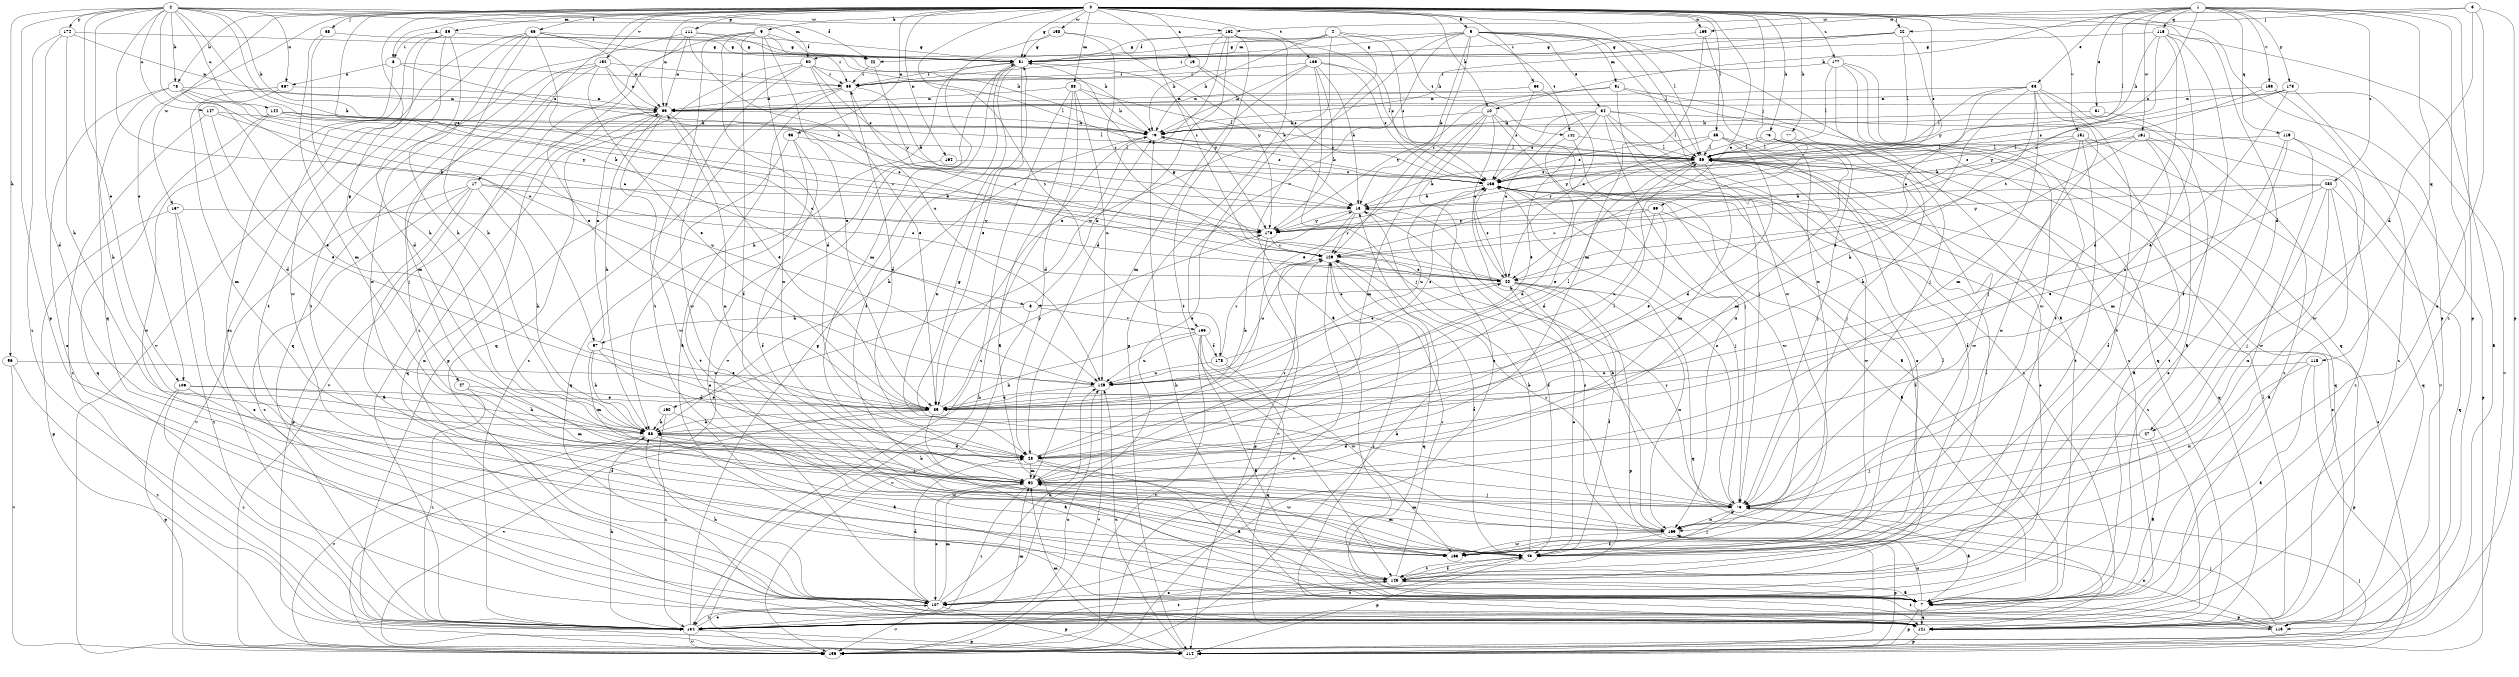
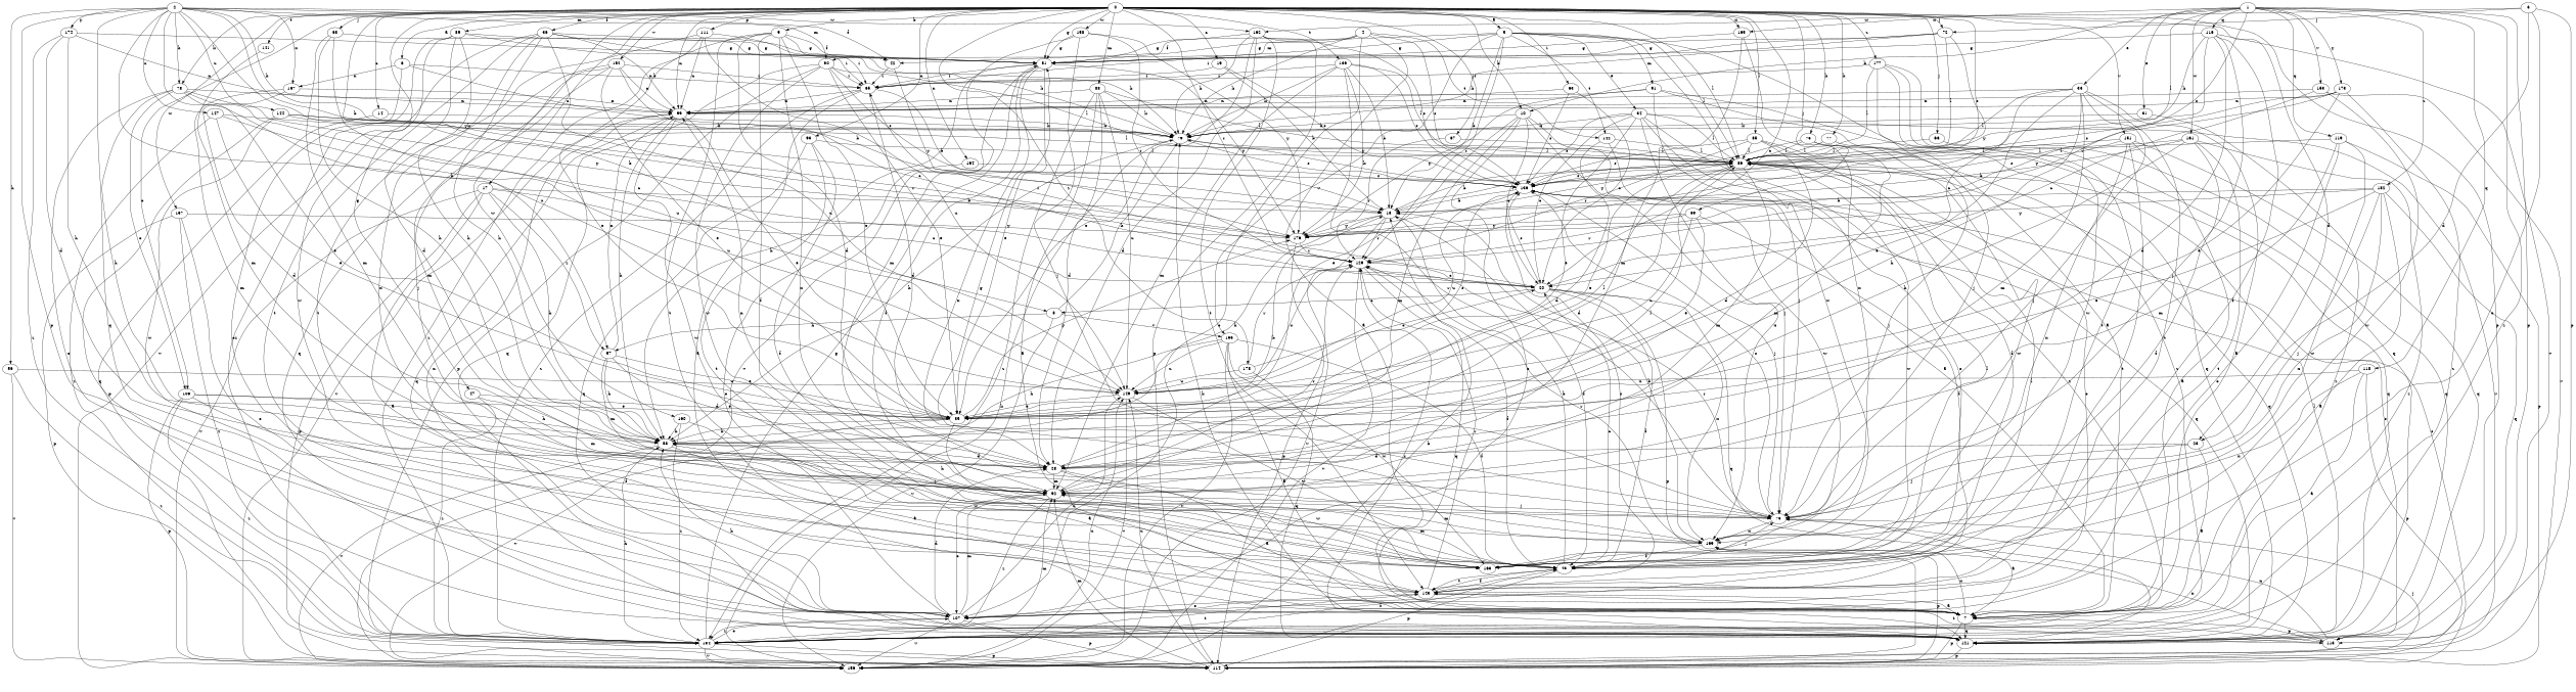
  strict digraph {
    0
    5
    6
    8
    9
    10
+   14
    17
    19
    20
-   27
+   27 [label=23]
    36
    47
    51
    63
+   66
+   67
    68
    69
-   72 [label=22]
+   72
    75
    n22 [label=77]
    78
    85
    86
    88
    89
    93
    99
    106
    111
    113
    129
    136
    139
+   141
    151
    152
    157
    158
    160
    164
    165
    177
    178
    13
    90
    7
    142
    34
    91
    155
    163
-   167 [label=367]
+   167
    107
    65
    57
    79
    156
    184
    42
    169
    28
    35
    43
    143
    92
    114
    58
    121
    73
    149
    176
    1
    31
    33
    116
    118
    119
    153
    161
    173
-   182 [label=282]
+   182
    2
    56
    144
    147
    162
    174
    3
    4
    0 -> 5 [label=a]
    0 -> 6 [label=a]
    0 -> 8 [label=b]
    0 -> 9 [label=b]
    0 -> 10 [label=b]
+   0 -> 14 [label=c]
    0 -> 17 [label=c]
    0 -> 19 [label=c]
    0 -> 20 [label=c]
    0 -> 27 [label=d]
    0 -> 36 [label=f]
    0 -> 47 [label=g]
    0 -> 51 [label=g]
    0 -> 63 [label=i]
+   0 -> 66 [label=j]
+   0 -> 67 [label=j]
    0 -> 68 [label=j]
    0 -> 69 [label=j]
    0 -> 72 [label=j]
    0 -> 75 [label=k]
    0 -> n22 [label=k]
    0 -> 78 [label=k]
    0 -> 85 [label=l]
    0 -> 86 [label=l]
    0 -> 88 [label=m]
    0 -> 89 [label=m]
    0 -> 93 [label=n]
    0 -> 99 [label=n]
    0 -> 106 [label=o]
    0 -> 111 [label=p]
    0 -> 113 [label=p]
    0 -> 129 [label=r]
    0 -> 136 [label=s]
    0 -> 139 [label=t]
+   0 -> 141 [label=t]
    0 -> 151 [label=v]
    0 -> 152 [label=v]
    0 -> 157 [label=w]
    0 -> 158 [label=w]
-   5 -> 160 [label=w]
+   0 -> 160 [label=w]
    0 -> 164 [label=x]
    0 -> 165 [label=x]
    0 -> 177 [label=z]
    0 -> 178 [label=z]
    5 -> 51 [label=g]
    5 -> 86 [label=l]
    5 -> 129 [label=r]
    5 -> 13 [label=b]
    5 -> 90 [label=m]
    5 -> 7 [label=a]
    5 -> 142 [label=t]
    5 -> 34 [label=e]
    5 -> 91 [label=m]
    5 -> 155 [label=v]
    5 -> 163 [label=w]
    6 -> 13 [label=b]
    6 -> 167 [label=x]
    6 -> 107 [label=o]
-   6 -> 65 [label=i]
+   6 -> 65 [label=b]
    8 -> 155 [label=v]
    8 -> 57 [label=h]
    8 -> 79 [label=k]
    8 -> 156 [label=v]
    9 -> 79 [label=k]
    9 -> 184 [label=z]
    9 -> 42 [label=f]
    9 -> 169 [label=x]
    9 -> 28 [label=d]
    9 -> 35 [label=e]
    9 -> 43 [label=f]
    9 -> 143 [label=t]
    10 -> 20 [label=c]
    10 -> 7 [label=a]
    10 -> 107 [label=o]
    10 -> 79 [label=k]
    10 -> 169 [label=x]
    10 -> 35 [label=e]
    10 -> 92 [label=m]
+   14 -> 79 [label=k]
+   14 -> 114 [label=p]
    17 -> 20 [label=c]
    17 -> 13 [label=b]
    17 -> 7 [label=a]
    17 -> 156 [label=v]
-   17 -> 184 [label=z]
+   17 -> 57 [label=z]
    17 -> 114 [label=p]
    17 -> 58 [label=h]
    19 -> 136 [label=s]
    19 -> 13 [label=b]
    19 -> 65 [label=i]
    20 -> 8 [label=c]
-   20 -> 51 [label=g]
    20 -> 136 [label=s]
    20 -> 65 [label=i]
    20 -> 169 [label=x]
    20 -> 43 [label=f]
    20 -> 114 [label=p]
    20 -> 121 [label=q]
    27 -> 7 [label=a]
    27 -> 28 [label=d]
    27 -> 73 [label=j]
    36 -> 51 [label=g]
    36 -> 99 [label=n]
    36 -> 65 [label=i]
    36 -> 156 [label=v]
    36 -> 169 [label=x]
    36 -> 143 [label=t]
    36 -> 58 [label=h]
    36 -> 149 [label=u]
    47 -> 184 [label=z]
    47 -> 35 [label=e]
    47 -> 92 [label=m]
    51 -> 65 [label=i]
    51 -> 156 [label=v]
    51 -> 169 [label=x]
    51 -> 35 [label=e]
    51 -> 43 [label=f]
    51 -> 58 [label=h]
    51 -> 176 [label=y]
    63 -> 20 [label=c]
    63 -> 99 [label=n]
    63 -> 136 [label=s]
+   66 -> 86 [label=l]
+   66 -> 121 [label=q]
+   67 -> 86 [label=l]
+   67 -> 129 [label=r]
    68 -> 51 [label=g]
    68 -> 92 [label=m]
    68 -> 58 [label=h]
+   68 -> 149 [label=u]
    69 -> 129 [label=r]
    69 -> 35 [label=e]
    69 -> 43 [label=f]
    69 -> 149 [label=u]
    69 -> 176 [label=y]
    72 -> 51 [label=g]
    72 -> 86 [label=l]
    72 -> 65 [label=i]
    72 -> 79 [label=k]
    72 -> 176 [label=y]
    75 -> 86 [label=l]
    75 -> 92 [label=m]
    75 -> 121 [label=q]
    75 -> 176 [label=y]
    n22 -> 86 [label=l]
    n22 -> 73 [label=j]
    78 -> 20 [label=c]
    78 -> 99 [label=n]
    78 -> 107 [label=o]
    78 -> 35 [label=e]
    78 -> 58 [label=h]
    78 -> 176 [label=y]
    85 -> 86 [label=l]
    85 -> 129 [label=r]
    85 -> 136 [label=s]
    85 -> 163 [label=w]
    85 -> 28 [label=d]
    85 -> 43 [label=f]
    86 -> 136 [label=s]
    86 -> 13 [label=b]
    86 -> 163 [label=w]
    86 -> 107 [label=o]
    86 -> 28 [label=d]
    86 -> 35 [label=e]
    86 -> 92 [label=m]
    86 -> 121 [label=q]
    88 -> 86 [label=l]
    88 -> 99 [label=n]
    88 -> 7 [label=a]
    88 -> 79 [label=k]
    88 -> 184 [label=z]
    88 -> 28 [label=d]
    88 -> 149 [label=u]
    89 -> 51 [label=g]
    89 -> 163 [label=w]
-   89 -> 6 [label=i]
+   89 -> 65 [label=i]
    89 -> 184 [label=z]
    89 -> 28 [label=d]
    89 -> 58 [label=h]
    93 -> 86 [label=l]
    93 -> 43 [label=f]
    93 -> 143 [label=t]
    93 -> 121 [label=q]
    99 -> 163 [label=w]
    99 -> 79 [label=k]
    99 -> 156 [label=v]
    99 -> 35 [label=e]
    99 -> 58 [label=h]
    99 -> 121 [label=q]
    106 -> 184 [label=z]
    106 -> 35 [label=e]
    106 -> 43 [label=f]
    106 -> 114 [label=p]
    106 -> 58 [label=h]
-   111 -> 51 [label=g]
    111 -> 99 [label=n]
    111 -> 79 [label=k]
    111 -> 35 [label=e]
    111 -> 143 [label=t]
    111 -> 149 [label=u]
    113 -> 136 [label=s]
    113 -> 79 [label=k]
    113 -> 169 [label=x]
    113 -> 143 [label=t]
-   113 -> 73 [label=j]
+   113 -> 73 [label=n]
    129 -> 20 [label=c]
    129 -> 156 [label=v]
    129 -> 43 [label=f]
    129 -> 121 [label=q]
    129 -> 149 [label=u]
    136 -> 13 [label=b]
-   136 -> 7 [label=a]
    136 -> 79 [label=k]
-   136 -> 121 [label=z]
+   136 -> 121 [label=q]
    136 -> 73 [label=j]
    136 -> 149 [label=u]
    139 -> 86 [label=l]
    139 -> 136 [label=s]
    139 -> 13 [label=b]
    139 -> 65 [label=i]
    139 -> 79 [label=k]
    139 -> 92 [label=m]
-   139 -> 73 [label=j]
+   139 -> 73 [label=r]
    139 -> 176 [label=y]
+   141 -> 92 [label=m]
    151 -> 86 [label=l]
    151 -> 136 [label=s]
    151 -> 7 [label=a]
    151 -> 169 [label=x]
    151 -> 143 [label=t]
    151 -> 121 [label=q]
    152 -> 20 [label=c]
    152 -> 99 [label=n]
    152 -> 65 [label=i]
    152 -> 35 [label=e]
    152 -> 92 [label=m]
    152 -> 121 [label=q]
    152 -> 73 [label=j]
    157 -> 107 [label=o]
    157 -> 184 [label=z]
    157 -> 114 [label=p]
    157 -> 176 [label=y]
    158 -> 51 [label=g]
    158 -> 129 [label=r]
    158 -> 92 [label=m]
-   75 -> 73 [label=j]
+   158 -> 73 [label=j]
    158 -> 176 [label=y]
    160 -> 7 [label=a]
    160 -> 184 [label=z]
    160 -> 58 [label=h]
    164 -> 136 [label=s]
    164 -> 107 [label=o]
    165 -> 51 [label=g]
    165 -> 169 [label=x]
    165 -> 92 [label=m]
    177 -> 86 [label=l]
    177 -> 163 [label=w]
    177 -> 65 [label=i]
    177 -> 143 [label=t]
    177 -> 121 [label=q]
    177 -> 73 [label=j]
    178 -> 20 [label=c]
    178 -> 129 [label=r]
    178 -> 121 [label=q]
    178 -> 149 [label=u]
+   13 -> 86 [label=l]
    13 -> 129 [label=r]
    13 -> 156 [label=v]
    13 -> 43 [label=f]
+   13 -> 58 [label=h]
    13 -> 176 [label=y]
    90 -> 86 [label=l]
    90 -> 136 [label=s]
    90 -> 163 [label=w]
    90 -> 65 [label=i]
    90 -> 35 [label=e]
    90 -> 114 [label=p]
    90 -> 121 [label=q]
    7 -> 113 [label=p]
    7 -> 169 [label=x]
    7 -> 114 [label=p]
    7 -> 121 [label=q]
    142 -> 86 [label=l]
    142 -> 163 [label=w]
    142 -> 28 [label=d]
    34 -> 20 [label=c]
    34 -> 86 [label=l]
    34 -> 136 [label=s]
    34 -> 107 [label=o]
    34 -> 79 [label=k]
    34 -> 156 [label=v]
    34 -> 184 [label=z]
    34 -> 35 [label=e]
    34 -> 73 [label=j]
    91 -> 99 [label=n]
    91 -> 184 [label=z]
    91 -> 121 [label=q]
    91 -> 73 [label=j]
    91 -> 176 [label=y]
    155 -> 7 [label=a]
    155 -> 163 [label=w]
    155 -> 156 [label=v]
-   155 -> 178 [label=f]
+   155 -> 43 [label=f]
    155 -> 58 [label=h]
    155 -> 149 [label=u]
    167 -> 99 [label=n]
    167 -> 28 [label=d]
    167 -> 92 [label=m]
    107 -> 99 [label=n]
    107 -> 156 [label=v]
    107 -> 184 [label=z]
    107 -> 28 [label=d]
    107 -> 92 [label=m]
    107 -> 114 [label=p]
    107 -> 58 [label=h]
    107 -> 149 [label=u]
    65 -> 99 [label=n]
    65 -> 13 [label=b]
    65 -> 7 [label=a]
    65 -> 184 [label=z]
    65 -> 28 [label=d]
    57 -> 99 [label=n]
    57 -> 28 [label=d]
    57 -> 35 [label=e]
    57 -> 92 [label=m]
    57 -> 58 [label=h]
    79 -> 86 [label=l]
    79 -> 136 [label=s]
    79 -> 58 [label=h]
    156 -> 13 [label=b]
    156 -> 79 [label=k]
    156 -> 149 [label=u]
    184 -> 51 [label=g]
    184 -> 107 [label=o]
    184 -> 156 [label=v]
    184 -> 43 [label=f]
    184 -> 143 [label=t]
    184 -> 92 [label=m]
    184 -> 114 [label=p]
    184 -> 58 [label=h]
    42 -> 65 [label=i]
    42 -> 176 [label=y]
    169 -> 129 [label=r]
    169 -> 13 [label=b]
-   169 -> 163 [label=w]
+   149 -> 163 [label=w]
    169 -> 43 [label=f]
    169 -> 92 [label=m]
    169 -> 114 [label=p]
    28 -> 86 [label=l]
    28 -> 13 [label=b]
    28 -> 7 [label=a]
    28 -> 163 [label=w]
    28 -> 92 [label=m]
    35 -> 86 [label=l]
    35 -> 7 [label=a]
    35 -> 156 [label=v]
    35 -> 58 [label=h]
    35 -> 176 [label=y]
    43 -> 20 [label=c]
    43 -> 86 [label=l]
    43 -> 13 [label=b]
    43 -> 143 [label=t]
    43 -> 92 [label=m]
    43 -> 114 [label=p]
    43 -> 73 [label=j]
    143 -> 86 [label=l]
    143 -> 129 [label=r]
    143 -> 136 [label=s]
    143 -> 7 [label=a]
    143 -> 107 [label=o]
    143 -> 43 [label=f]
    92 -> 129 [label=r]
    92 -> 107 [label=o]
    92 -> 184 [label=z]
    92 -> 58 [label=h]
    92 -> 73 [label=j]
    114 -> 136 [label=s]
    114 -> 92 [label=m]
    114 -> 73 [label=j]
    114 -> 149 [label=u]
    58 -> 163 [label=w]
    58 -> 156 [label=v]
    58 -> 28 [label=d]
    58 -> 73 [label=j]
    121 -> 86 [label=l]
    121 -> 129 [label=r]
    121 -> 114 [label=p]
    73 -> 51 [label=g]
    73 -> 99 [label=n]
    73 -> 129 [label=r]
    73 -> 136 [label=s]
    73 -> 7 [label=a]
    73 -> 169 [label=x]
    149 -> 136 [label=s]
    149 -> 156 [label=v]
    149 -> 35 [label=e]
    176 -> 129 [label=r]
    176 -> 114 [label=p]
    1 -> 10 [label=b]
    1 -> 86 [label=l]
    1 -> 113 [label=p]
    1 -> 136 [label=s]
    1 -> 165 [label=x]
    1 -> 184 [label=z]
    1 -> 31 [label=e]
    1 -> 33 [label=e]
    1 -> 116 [label=q]
    1 -> 118 [label=q]
    1 -> 119 [label=q]
    1 -> 153 [label=v]
    1 -> 161 [label=w]
    1 -> 173 [label=y]
    1 -> 182 [label=z]
    31 -> 79 [label=k]
    31 -> 184 [label=z]
    33 -> 20 [label=c]
    33 -> 86 [label=l]
    33 -> 99 [label=n]
    33 -> 7 [label=a]
    33 -> 35 [label=e]
    33 -> 143 [label=t]
    33 -> 92 [label=m]
    33 -> 58 [label=h]
    33 -> 73 [label=j]
    116 -> 51 [label=g]
    116 -> 129 [label=r]
    116 -> 79 [label=k]
-   116 -> 156 [label=a]
+   116 -> 156 [label=v]
    116 -> 28 [label=d]
    116 -> 43 [label=f]
-   116 -> 73 [label=s]
+   116 -> 73 [label=j]
    118 -> 7 [label=a]
    118 -> 169 [label=x]
    118 -> 114 [label=p]
    118 -> 149 [label=u]
    119 -> 86 [label=l]
    119 -> 163 [label=w]
    119 -> 107 [label=o]
    119 -> 92 [label=m]
    119 -> 114 [label=p]
-   153 -> 20 [label=t]
+   153 -> 20 [label=c]
    153 -> 99 [label=n]
    153 -> 163 [label=w]
    153 -> 156 [label=v]
    161 -> 86 [label=l]
    161 -> 13 [label=b]
    161 -> 184 [label=z]
    161 -> 43 [label=f]
    161 -> 143 [label=t]
    161 -> 58 [label=h]
    173 -> 99 [label=n]
    173 -> 136 [label=s]
    173 -> 184 [label=z]
    173 -> 35 [label=e]
    173 -> 176 [label=y]
    182 -> 13 [label=b]
    182 -> 7 [label=a]
    182 -> 169 [label=x]
    182 -> 35 [label=e]
    182 -> 121 [label=q]
    182 -> 73 [label=j]
    182 -> 176 [label=y]
    2 -> 78 [label=k]
-   2 -> 106 [label=o]
+   78 -> 106 [label=o]
    2 -> 113 [label=p]
    2 -> 13 [label=b]
    2 -> 90 [label=m]
    2 -> 167 [label=x]
    2 -> 57 [label=h]
    2 -> 79 [label=k]
    2 -> 42 [label=f]
    2 -> 121 [label=q]
    2 -> 149 [label=u]
    2 -> 176 [label=y]
    2 -> 56 [label=h]
    2 -> 144 [label=u]
    2 -> 147 [label=u]
    2 -> 162 [label=w]
    2 -> 174 [label=y]
    56 -> 156 [label=v]
    56 -> 184 [label=z]
    56 -> 149 [label=u]
    144 -> 86 [label=l]
    144 -> 129 [label=r]
    144 -> 163 [label=w]
    144 -> 79 [label=k]
    144 -> 121 [label=q]
-   147 -> 79 [label=e]
+   147 -> 79 [label=k]
    147 -> 184 [label=z]
    147 -> 35 [label=e]
    147 -> 149 [label=u]
    162 -> 51 [label=g]
    162 -> 136 [label=s]
    162 -> 79 [label=k]
    162 -> 28 [label=d]
    162 -> 35 [label=e]
    162 -> 143 [label=t]
    162 -> 114 [label=p]
    174 -> 51 [label=g]
    174 -> 99 [label=n]
    174 -> 184 [label=z]
    174 -> 28 [label=d]
    174 -> 58 [label=h]
    3 -> 27 [label=d]
    3 -> 72 [label=j]
    3 -> 113 [label=p]
    3 -> 107 [label=o]
    3 -> 162 [label=w]
    4 -> 51 [label=g]
    4 -> 136 [label=s]
    4 -> 7 [label=a]
    4 -> 142 [label=t]
    4 -> 107 [label=o]
    4 -> 79 [label=k]
    4 -> 42 [label=f]
  }
